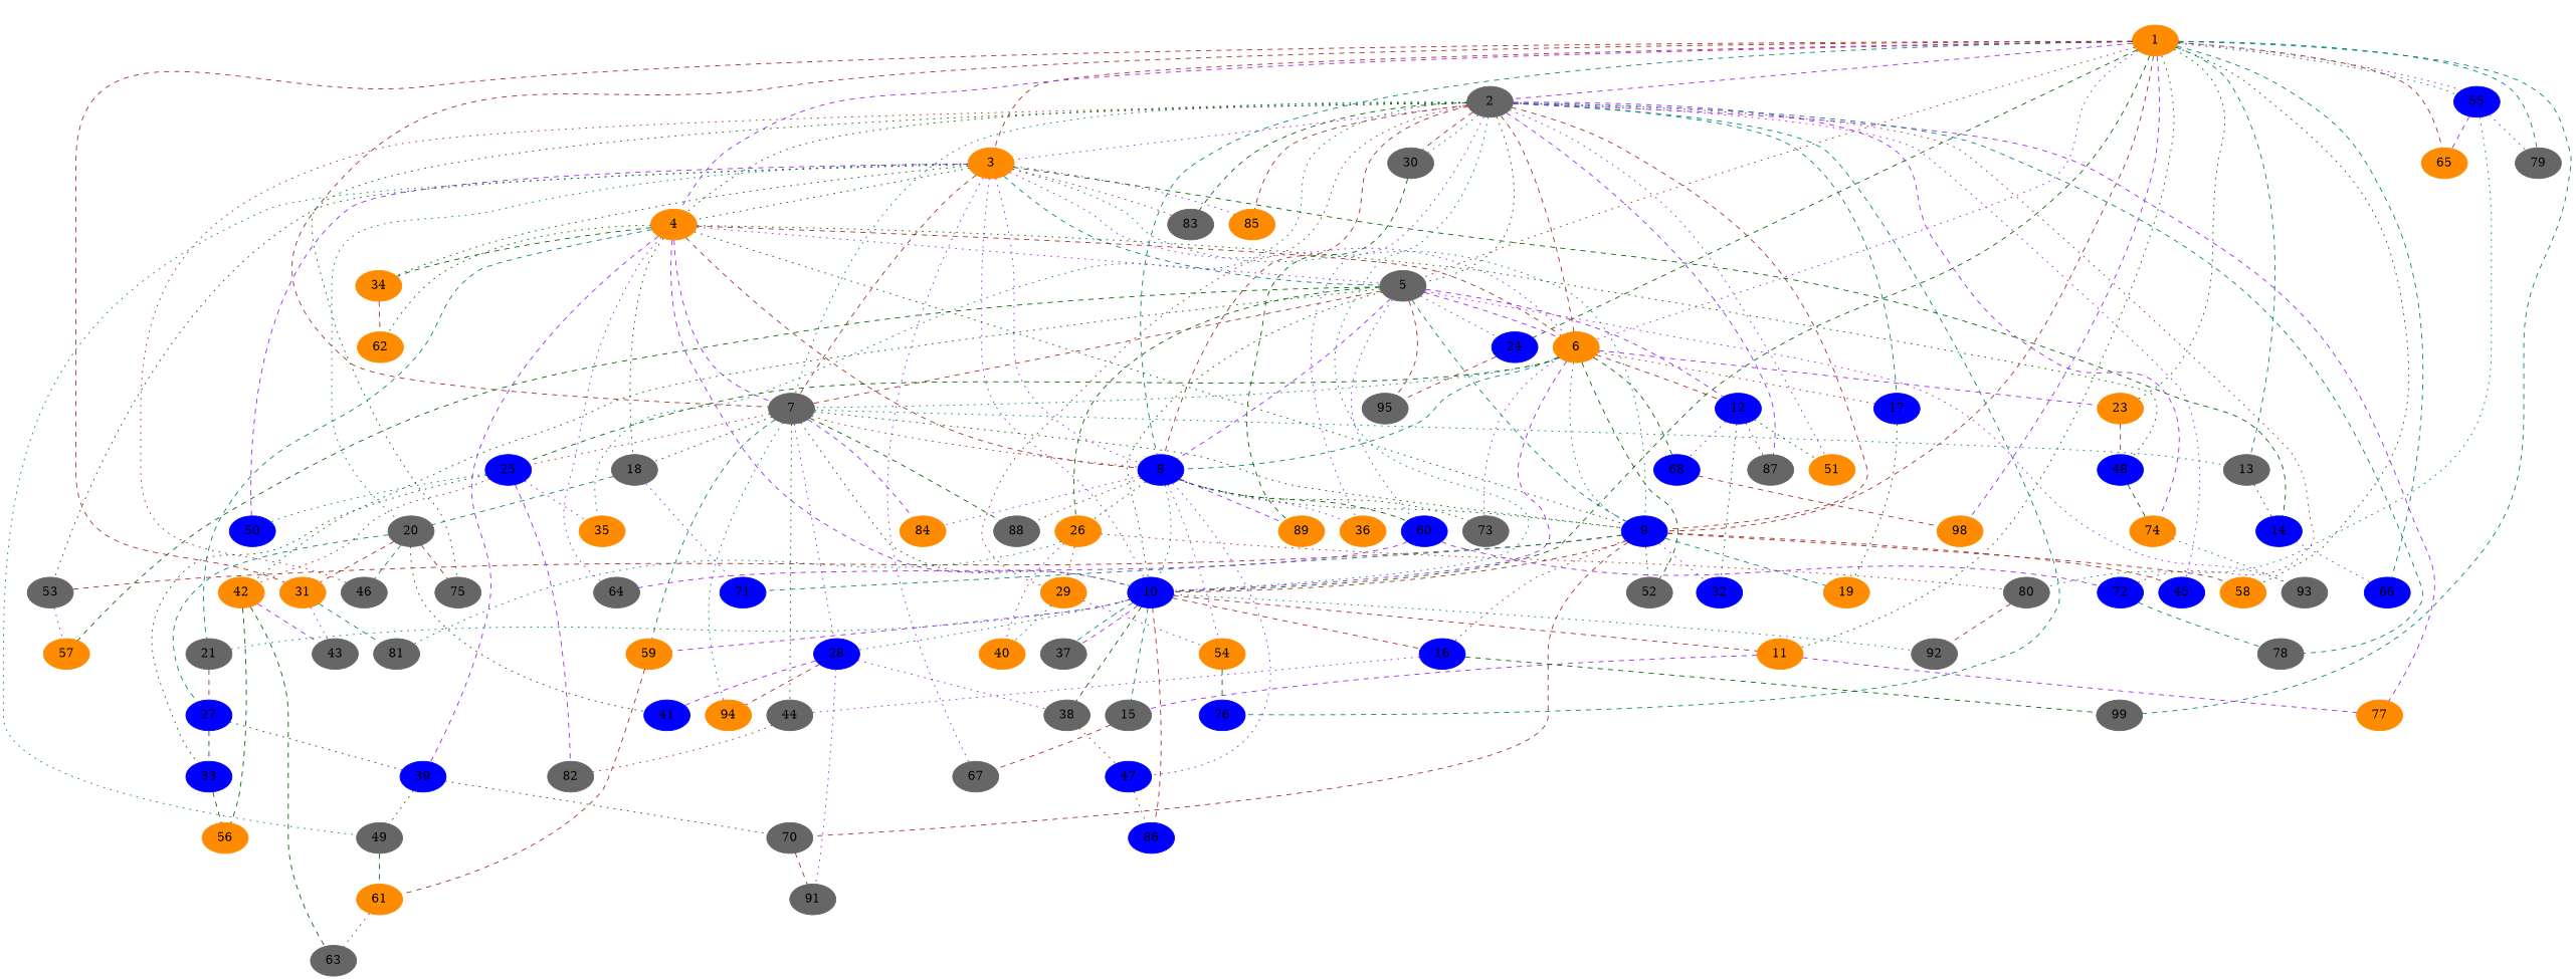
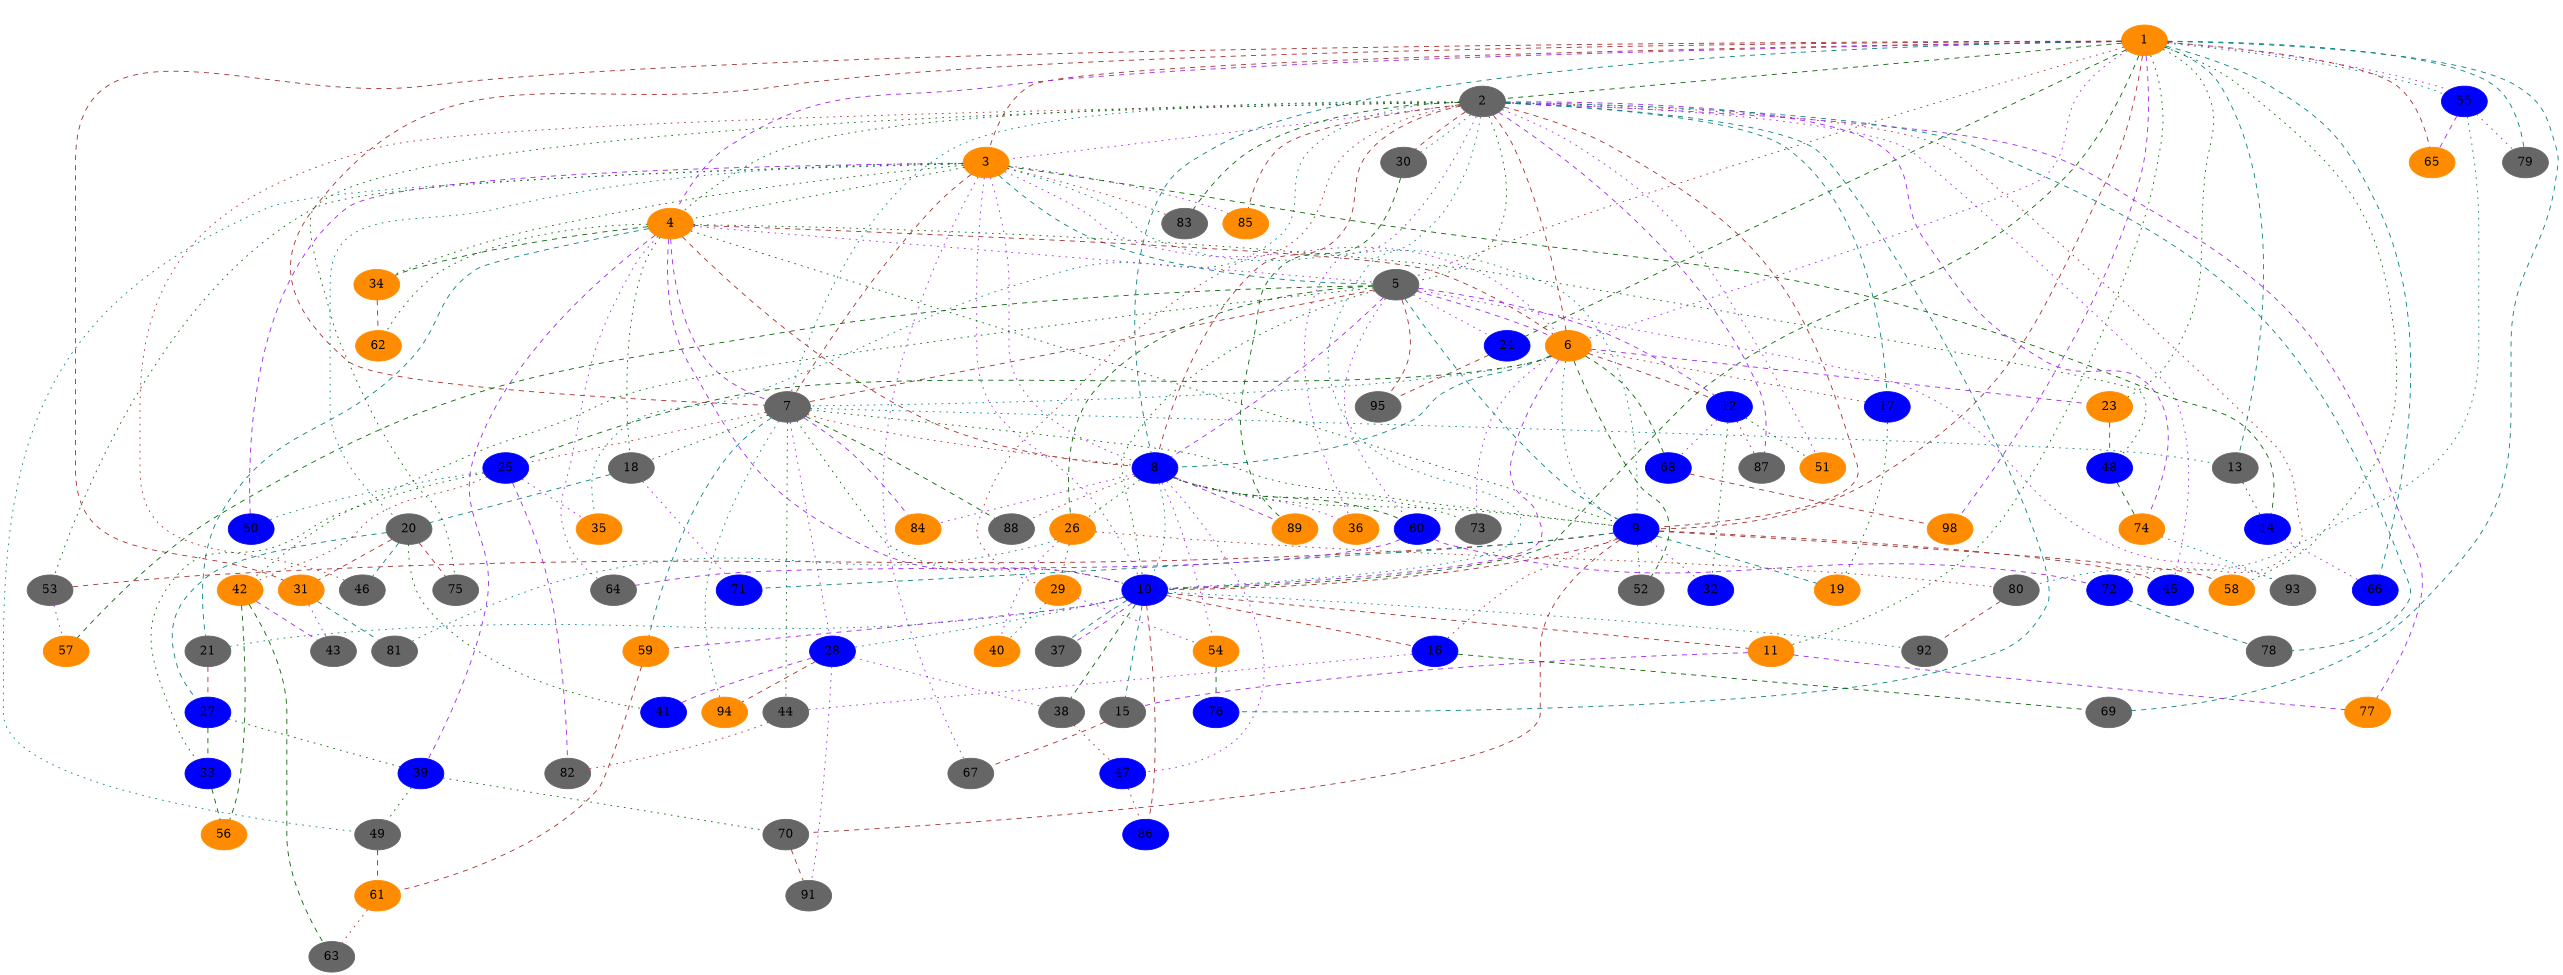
  graph {
    node [color=gray40 style=filled]
    edge [color=purple style=dashed]
    1 [color=darkorange]
    2
    3 [color=darkorange]
    4 [color=darkorange]
    5
    6 [color=darkorange]
    7
    8 [color=blue]
    9 [color=blue]
    10 [color=blue]
    11 [color=darkorange]
    13
    23 [color=darkorange]
    24 [color=blue]
    31 [color=darkorange]
    55 [color=blue]
    58 [color=darkorange]
    65 [color=darkorange]
    66 [color=blue]
-   69 [label=99]
+   69
    79
    n22 [color=darkorange label=98]
    17 [color=blue]
    29 [color=darkorange]
    30
    35 [color=darkorange]
    36 [color=darkorange]
    45 [color=blue]
    46
    51 [color=darkorange]
    72 [color=blue]
    74 [color=darkorange]
    75
    76 [color=blue]
    77 [color=darkorange]
    78
    83
    85 [color=darkorange]
    87
    14 [color=blue]
    20
    34 [color=darkorange]
    49
    50 [color=blue]
    53
    67
    18
    21
    39 [color=blue]
    48 [color=blue]
    62 [color=darkorange]
    64
    12 [color=blue]
    26 [color=darkorange]
    42 [color=darkorange]
    57 [color=darkorange]
    60 [color=blue]
    93
    95
    25 [color=blue]
    52
    68 [color=blue]
    73
    28 [color=blue]
    44
    59 [color=darkorange]
    84 [color=darkorange]
    88
    94 [color=darkorange]
    47 [color=blue]
    54 [color=darkorange]
    89 [color=darkorange]
    16 [color=blue]
    19 [color=darkorange]
    32 [color=blue]
    70
    71 [color=blue]
    15
    37
    38
    86 [color=blue]
    92
    81
    43
    80
    40 [color=darkorange]
    27 [color=blue]
    41 [color=blue]
    61 [color=darkorange]
    56 [color=darkorange]
    63
    33 [color=blue]
    82
    91
-   1 -- 2
+   1 -- 2 [color=darkgreen]
    1 -- 3 [color=brown]
    1 -- 4
    1 -- 5 [color=brown style=dotted]
    1 -- 6 [style=dotted]
    1 -- 7 [color=brown]
    1 -- 8 [color=teal]
    1 -- 9 [color=brown]
    1 -- 10 [color=darkgreen]
    1 -- 11 [color=darkgreen style=dotted]
    1 -- 13 [color=teal]
    1 -- 23 [color=darkgreen style=dotted]
    1 -- 24 [color=darkgreen]
    1 -- 31 [color=brown]
    1 -- 55 [color=teal style=dotted]
    1 -- 55 [style=dotted]
    1 -- 58 [color=darkgreen style=dotted]
    1 -- 65 [color=brown]
    1 -- 66 [color=teal]
    1 -- 69 [color=teal]
    1 -- 79 [color=teal]
    1 -- n22
    2 -- 3 [style=dotted]
    2 -- 4 [color=darkgreen style=dotted]
    2 -- 5 [color=darkgreen style=dotted]
    2 -- 6 [color=brown]
    2 -- 7 [color=teal style=dotted]
    2 -- 8 [color=brown]
    2 -- 9 [color=brown]
    2 -- 10 [color=teal style=dotted]
    2 -- 17 [color=teal]
    2 -- 29 [color=brown style=dotted]
    2 -- 30 [color=brown]
    2 -- 30 [color=teal style=dotted]
    2 -- 35 [color=teal style=dotted]
    2 -- 36 [style=dotted]
    2 -- 45 [style=dotted]
    2 -- 46 [color=brown style=dotted]
    2 -- 51 [style=dotted]
    2 -- 72 [color=brown style=dotted]
    2 -- 74
    2 -- 75 [color=darkgreen style=dotted]
    2 -- 76 [color=teal]
    2 -- 77
    2 -- 78 [color=teal]
    2 -- 83 [color=darkgreen]
    2 -- 85 [color=brown]
    2 -- 87
    3 -- 4 [color=darkgreen style=dotted]
    3 -- 5 [color=teal]
    3 -- 6 [style=dotted]
    3 -- 7 [color=brown]
    3 -- 8 [style=dotted]
    3 -- 9 [color=teal style=dotted]
    3 -- 10 [style=dotted]
    3 -- 83 [color=brown style=dotted]
    3 -- 85 [style=dotted]
    3 -- 14 [color=darkgreen]
    3 -- 20 [color=teal style=dotted]
    3 -- 34 [color=darkgreen style=dotted]
    3 -- 49 [color=teal style=dotted]
    3 -- 50
    3 -- 53 [color=darkgreen style=dotted]
    3 -- 67 [style=dotted]
    4 -- 5 [style=dotted]
    4 -- 6 [color=brown]
    4 -- 7
    4 -- 8 [color=brown]
    4 -- 9 [color=darkgreen style=dotted]
    4 -- 10
    4 -- 34 [color=darkgreen]
    4 -- 18 [color=darkgreen style=dotted]
    4 -- 21 [color=teal]
    4 -- 39
    4 -- 48 [color=darkgreen style=dotted]
    4 -- 62 [color=darkgreen style=dotted]
    4 -- 64 [style=dotted]
    5 -- 6
    5 -- 7 [color=brown]
    5 -- 8
    5 -- 9 [color=teal]
    5 -- 10 [color=darkgreen style=dotted]
    5 -- 24 [style=dotted]
    5 -- 12
    5 -- 26 [color=darkgreen]
    5 -- 42 [color=darkgreen style=dotted]
    5 -- 57 [color=darkgreen]
    5 -- 60 [style=dotted]
    5 -- 93 [style=dotted]
    5 -- 95 [color=brown]
    6 -- 7 [color=teal style=dotted]
    6 -- 8 [color=teal]
    6 -- 9 [color=teal style=dotted]
    6 -- 10
    6 -- 23
    6 -- 17 [color=brown style=dotted]
    6 -- 12 [color=brown]
    6 -- 25 [color=darkgreen]
    6 -- 52 [color=darkgreen]
    6 -- 68 [color=darkgreen]
    6 -- 73 [style=dotted]
    7 -- 8 [color=brown style=dotted]
    7 -- 9 [color=darkgreen style=dotted]
    7 -- 10 [color=darkgreen style=dotted]
    7 -- 13 [color=teal style=dotted]
    7 -- 18 [color=darkgreen style=dotted]
    7 -- 25 [color=brown style=dotted]
    7 -- 28 [style=dotted]
    7 -- 44 [color=darkgreen style=dotted]
    7 -- 59 [color=teal]
    7 -- 84
    7 -- 88 [color=darkgreen]
    7 -- 94 [color=teal style=dotted]
    8 -- 9 [color=darkgreen style=dotted]
    8 -- 10 [color=teal style=dotted]
    8 -- 36 [style=dotted]
    8 -- 26 [color=darkgreen style=dotted]
    8 -- 60 [color=darkgreen]
    8 -- 73 [color=darkgreen style=dotted]
    8 -- 84 [style=dotted]
    8 -- 88 [color=brown style=dotted]
    8 -- 47 [style=dotted]
    8 -- 54 [style=dotted]
    8 -- 89
    9 -- 10 [color=brown]
    9 -- 58 [color=brown]
    9 -- 45 [color=brown]
    9 -- 53 [color=brown]
    9 -- 52 [color=darkgreen style=dotted]
    9 -- 16 [color=brown style=dotted]
    9 -- 19 [color=teal]
    9 -- 32 [style=dotted]
    9 -- 70 [color=brown]
    9 -- 71 [color=teal]
    10 -- 11 [color=brown]
    10 -- 21 [color=teal style=dotted]
    10 -- 28 [color=teal style=dotted]
    10 -- 59
    10 -- 16 [color=brown]
    10 -- 15 [color=teal]
    10 -- 37 [color=teal]
    10 -- 37
    10 -- 38 [color=darkgreen]
    10 -- 86 [color=brown]
    10 -- 92 [color=teal style=dotted]
    11 -- 77
    11 -- 15
    13 -- 14 [color=darkgreen style=dotted]
    23 -- 48 [color=brown]
    24 -- 95 [color=brown]
    31 -- 81 [color=teal]
    31 -- 43 [style=dotted]
    55 -- 65
    55 -- 79 [style=dotted]
    55 -- 80 [color=teal style=dotted]
    17 -- 19 [color=darkgreen style=dotted]
    29 -- 54 [style=dotted]
    29 -- 40 [color=teal style=dotted]
    30 -- 89 [color=darkgreen]
    72 -- 78 [color=teal]
    74 -- 93 [color=teal style=dotted]
    14 -- 66 [style=dotted]
    20 -- 31 [color=brown]
    20 -- 46 [color=teal]
    20 -- 75 [color=brown]
    20 -- 27 [color=teal]
    20 -- 41 [color=darkgreen style=dotted]
    34 -- 62 [color=brown]
    49 -- 61 [color=darkgreen]
    53 -- 57 [style=dotted]
    18 -- 20 [color=teal]
    18 -- 71 [style=dotted]
    21 -- 27 [color=brown]
    39 -- 49 [color=darkgreen style=dotted]
    39 -- 70 [color=darkgreen style=dotted]
    48 -- 74 [color=darkgreen]
    12 -- 51 [color=darkgreen style=dotted]
    12 -- 87 [color=brown style=dotted]
    12 -- 68 [style=dotted]
    12 -- 32 [color=darkgreen style=dotted]
    26 -- 29 [color=brown style=dotted]
    26 -- 81 [color=teal style=dotted]
    26 -- 80 [color=brown style=dotted]
    26 -- 40 [style=dotted]
    42 -- 43
    42 -- 56 [color=darkgreen]
    42 -- 63 [color=darkgreen]
    60 -- 72
    60 -- 64
    25 -- 35 [style=dotted]
    25 -- 50 [color=teal style=dotted]
    25 -- 42 [color=brown style=dotted]
    25 -- 33 [color=darkgreen style=dotted]
    25 -- 82
    68 -- n22 [color=brown]
    28 -- 94 [color=brown]
    28 -- 38 [style=dotted]
    28 -- 41
    28 -- 91 [style=dotted]
    44 -- 82 [color=brown style=dotted]
    59 -- 61 [color=brown]
    47 -- 86 [color=brown style=dotted]
    54 -- 76 [color=darkgreen]
    16 -- 69 [color=darkgreen]
    16 -- 44 [style=dotted]
    70 -- 91 [color=brown]
    15 -- 67 [color=brown]
    38 -- 47 [color=brown style=dotted]
    80 -- 92 [color=brown]
    27 -- 39 [color=darkgreen style=dotted]
    27 -- 33 [color=darkgreen]
    61 -- 63 [color=brown style=dotted]
    33 -- 56 [color=darkgreen]
  }
